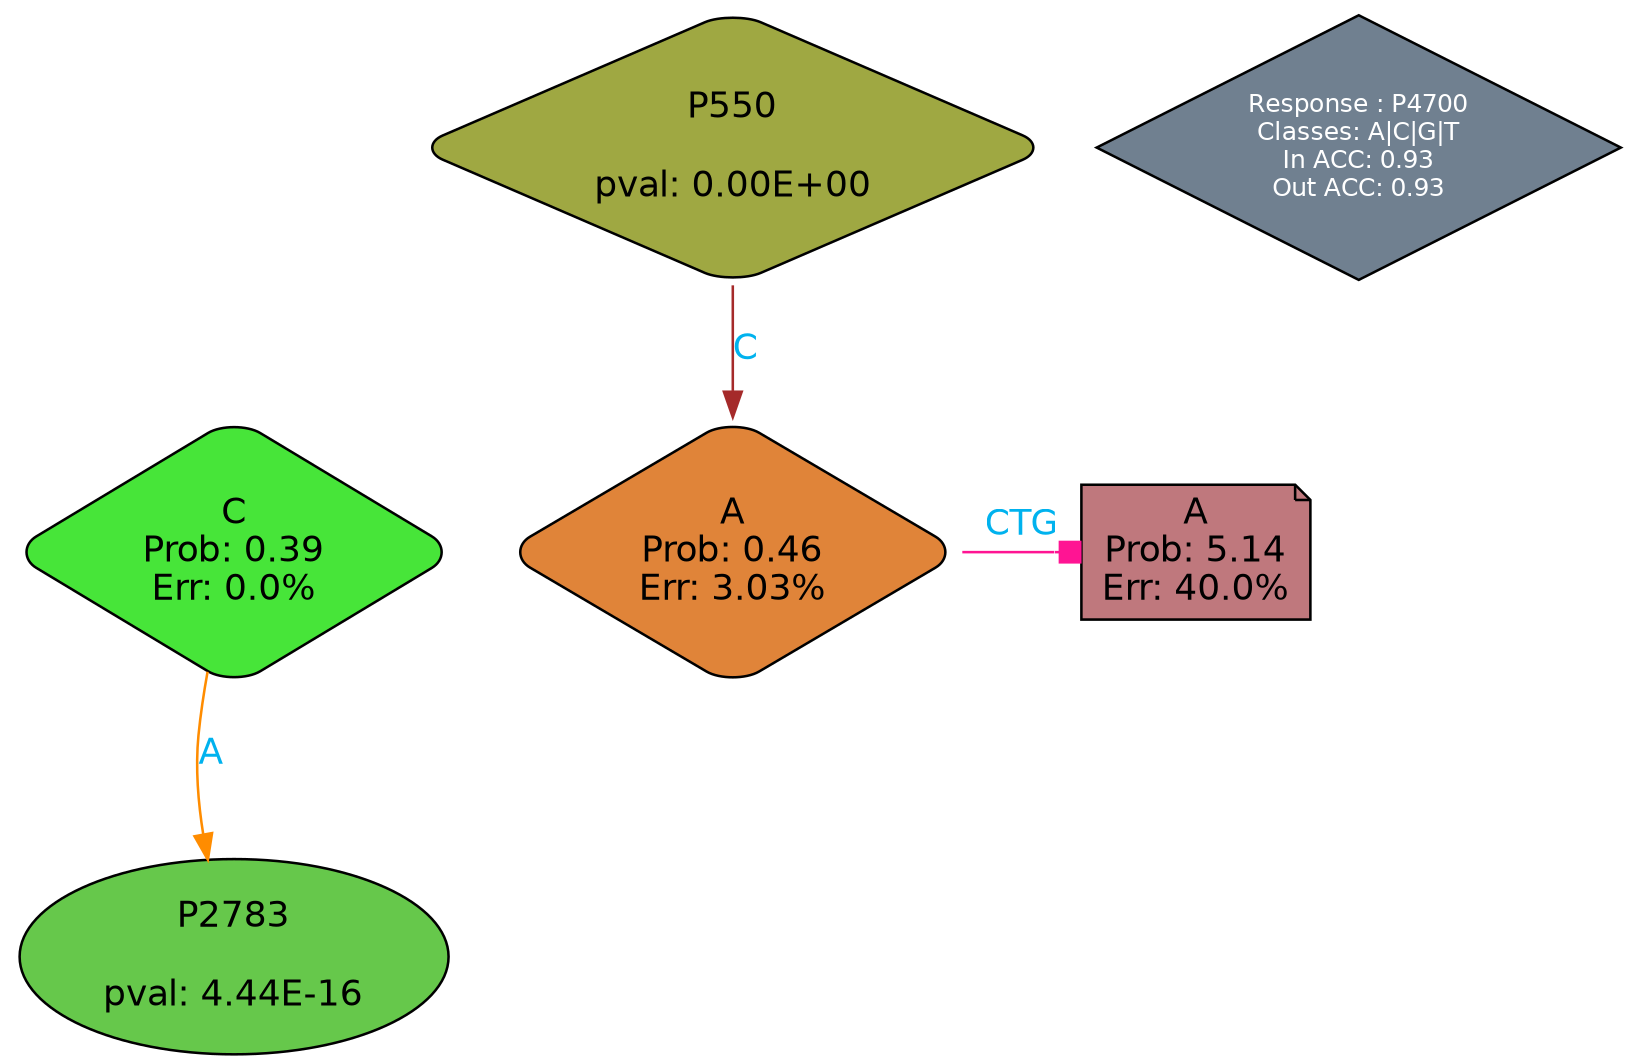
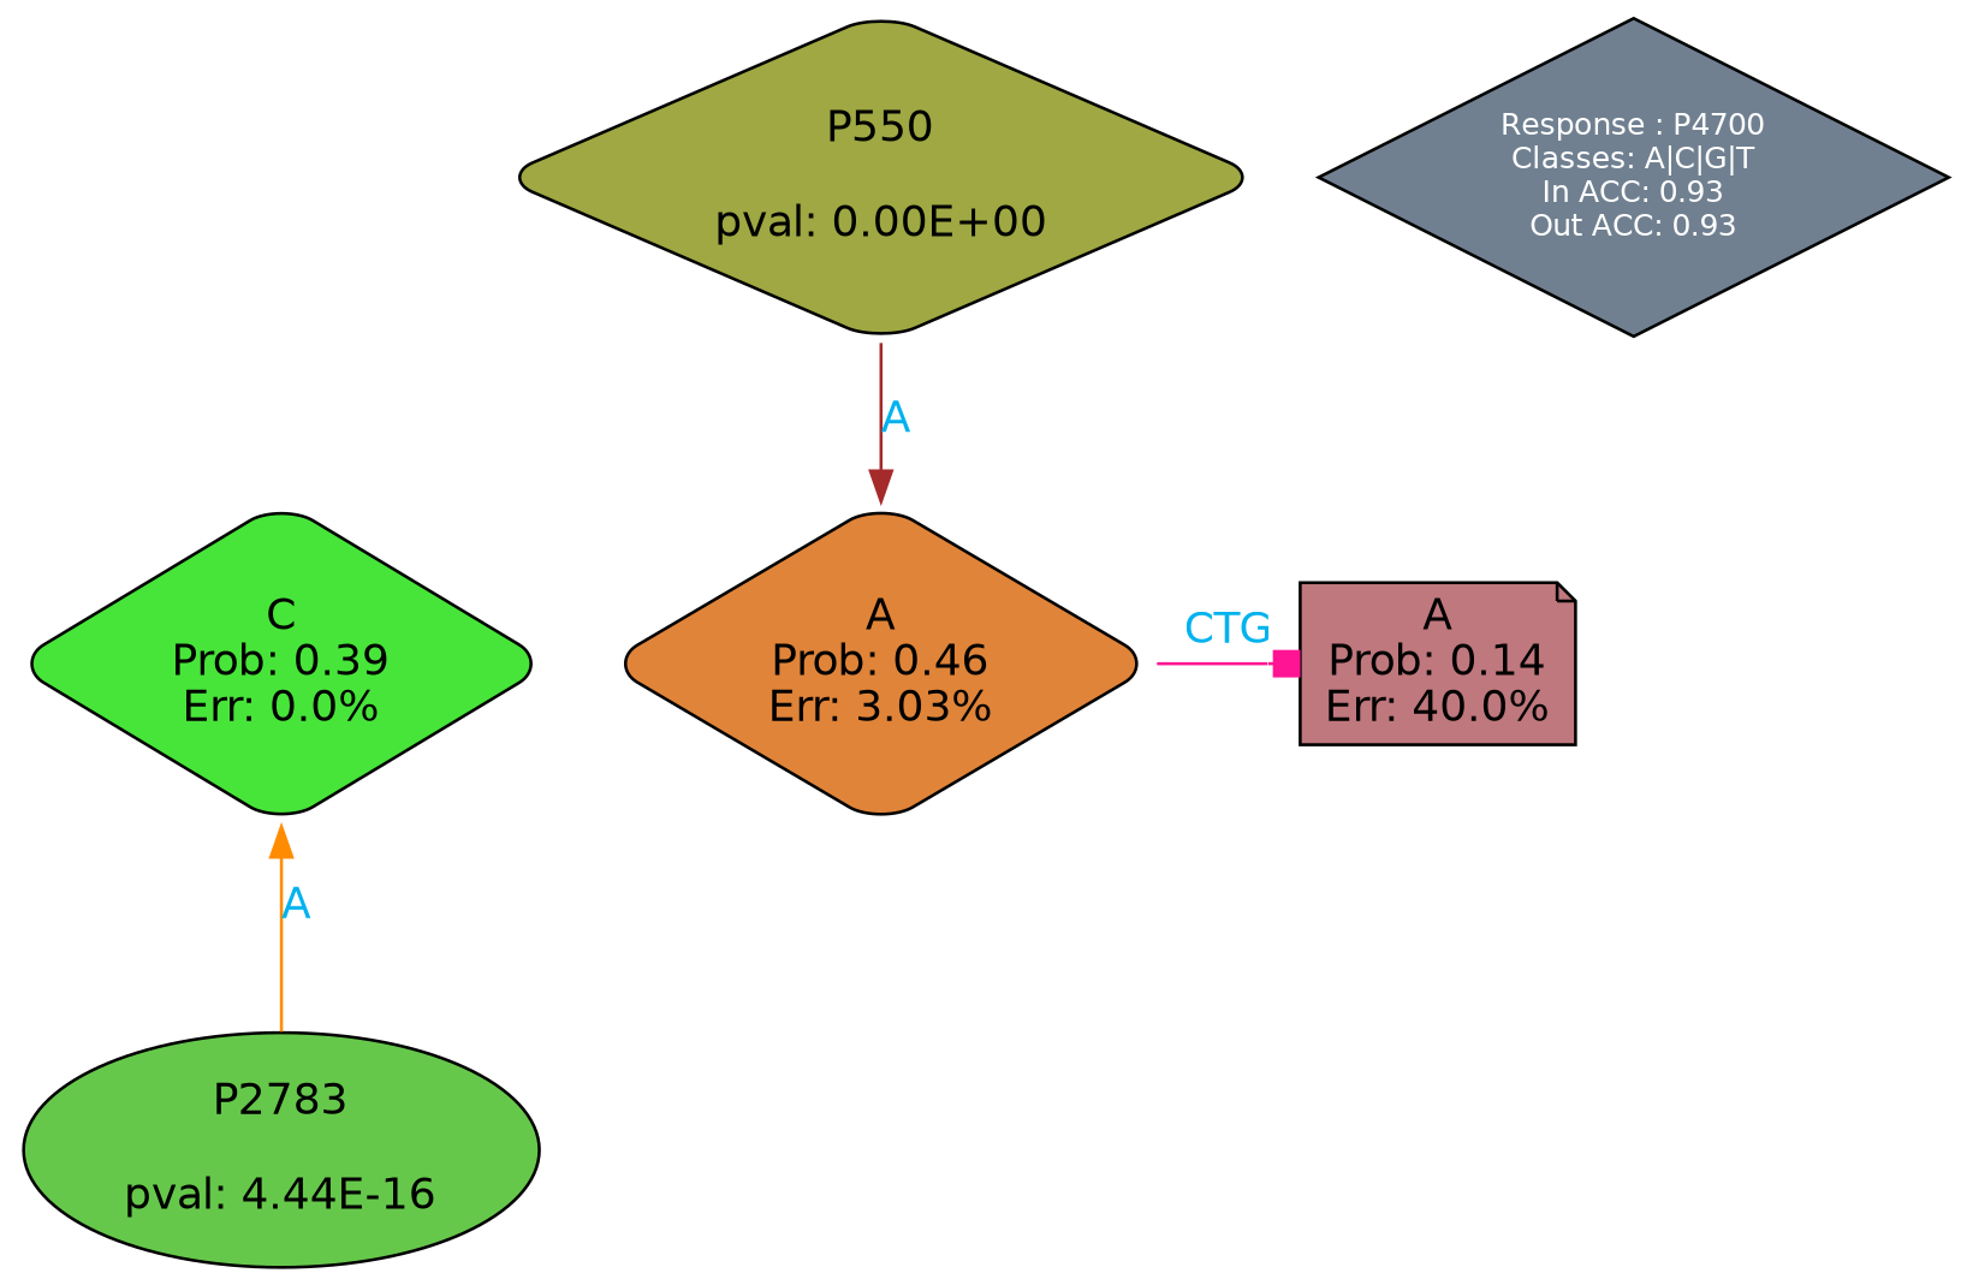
  digraph {
    ranksep=equally
    splines=polylines
    node [color=black fontname=helvetica shape=diamond style="filled, rounded"]
    edge [arrowhead=normal fontcolor=deepskyblue2 fontname=helvetica]
    n1 [fillcolor="#47e539" label="C\nProb: 0.39\nErr: 0.0%"]
-   n2 [fillcolor="#bf787d" label="A\nProb: 5.14\nErr: 40.0%" shape=note]
+   n2 [fillcolor="#bf787d" label="A\nProb: 0.14\nErr: 40.0%" shape=note]
    n3 [fillcolor="#e08439" label="A\nProb: 0.46\nErr: 3.03%"]
    n4 [align=left fillcolor=slategray fontcolor=white fontsize=10 label="Response : P4700\nClasses: A|C|G|T\nIn ACC: 0.93\nOut ACC: 0.93\n" style=filled]
    n5 [fillcolor="#9fa842" label="P550\n\npval: 0.00E+00"]
    n6 [fillcolor="#66c84b" label="P2783\n\npval: 4.44E-16" shape=ellipse]
    subgraph sub_1 {
      rank=same
      n1
      n2
      n3
    }
    subgraph sub_2 {
      rank=same
      n4
      n5
    }
    n3 -> n2 [arrowhead=box color=deeppink label=CTG]
-   n5 -> n3 [color=brown label=C]
-   n1 -> n6 [color=darkorange label=A]
+   n5 -> n3 [color=brown label=A]
+   n6 -> n1 [color=darkorange label=A]
  }
